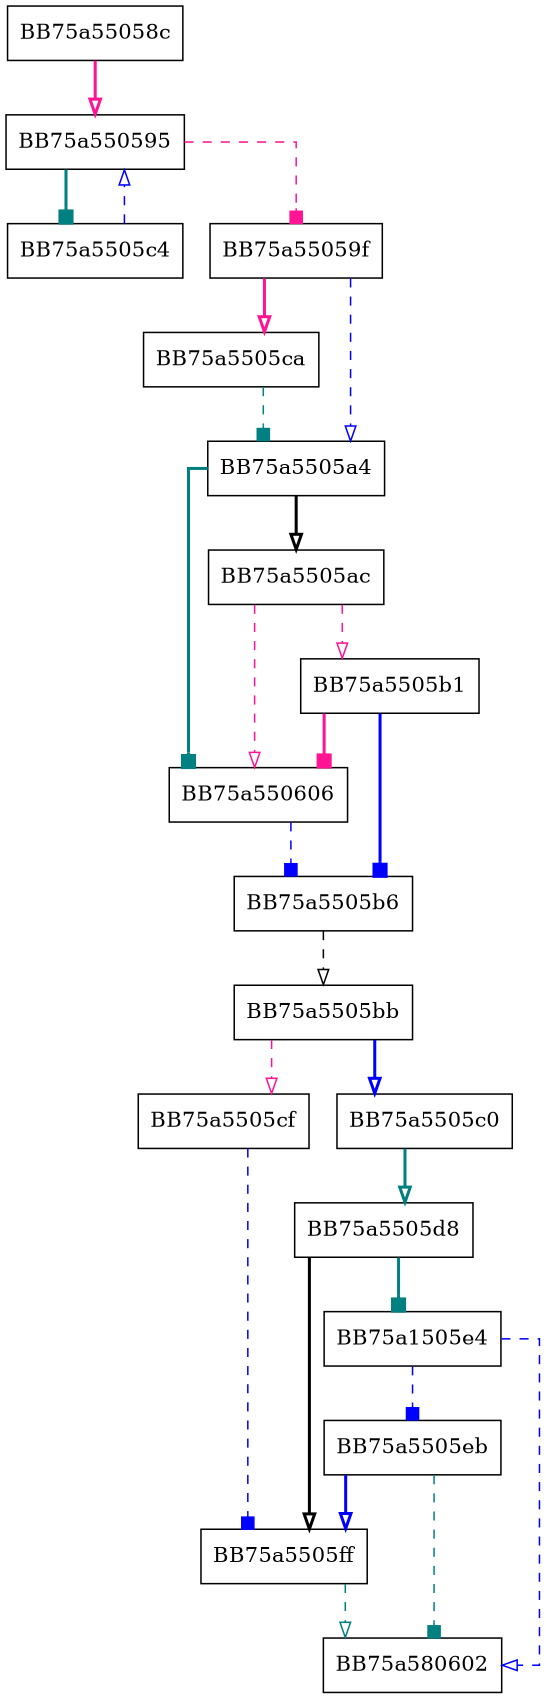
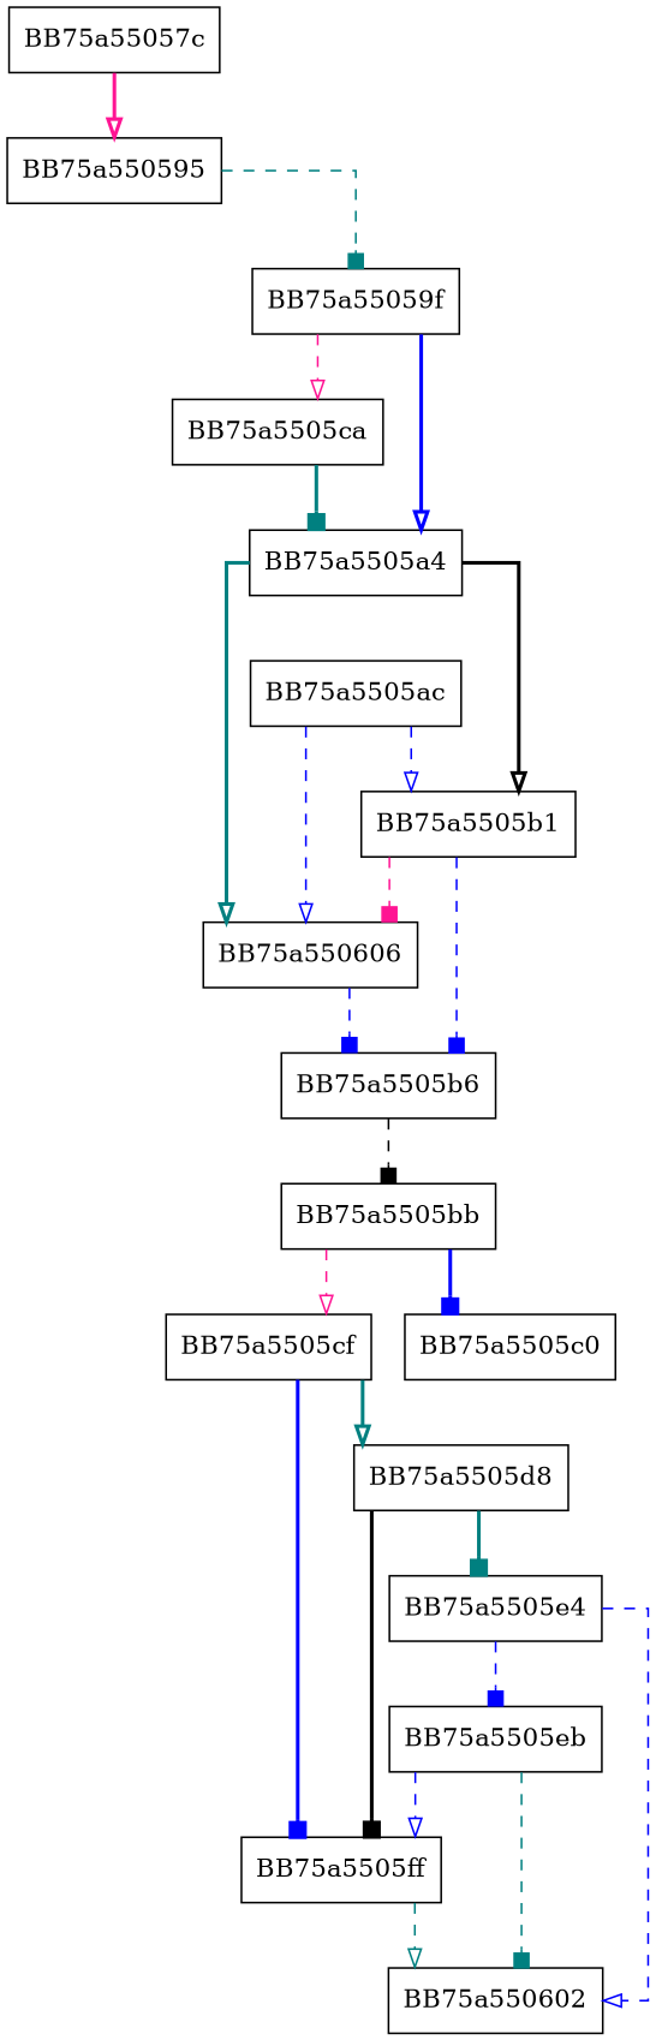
  digraph {
    splines=ortho
    node [shape=box]
    edge [arrowhead=onormal color=blue style=dashed]
-   BB75a55058c
+   BB75a55058c [label=BB75a55057c]
    BB75a550595
-   BB75a5505c4
    BB75a55059f
    BB75a5505ca
    BB75a5505a4
    BB75a550606
    BB75a5505ac
    BB75a5505b6
    BB75a5505b1
    BB75a5505bb
    BB75a5505cf
    BB75a5505c0
    BB75a5505ff
    BB75a5505d8
-   BB75a550602 [label=BB75a580602]
-   BB75a5505e4 [label=BB75a1505e4]
+   BB75a550602
+   BB75a5505e4
    BB75a5505eb
    BB75a55058c -> BB75a550595 [color=deeppink style=bold]
-   BB75a550595 -> BB75a5505c4 [arrowhead=box color=teal style=bold]
-   BB75a550595 -> BB75a55059f [arrowhead=box color=deeppink]
-   BB75a5505c4 -> BB75a550595
-   BB75a55059f -> BB75a5505ca [color=deeppink style=bold]
-   BB75a55059f -> BB75a5505a4
-   BB75a5505ca -> BB75a5505a4 [arrowhead=box color=teal]
-   BB75a5505a4 -> BB75a550606 [arrowhead=box color=teal style=bold]
-   BB75a5505a4 -> BB75a5505ac [color=black style=bold]
+   BB75a550595 -> BB75a55059f [arrowhead=box color=teal]
+   BB75a55059f -> BB75a5505ca [color=deeppink]
+   BB75a55059f -> BB75a5505a4 [style=bold]
+   BB75a5505ca -> BB75a5505a4 [arrowhead=box color=teal style=bold]
+   BB75a5505a4 -> BB75a550606 [color=teal style=bold]
+   BB75a5505a4 -> BB75a5505b1 [color=black style=bold]
    BB75a550606 -> BB75a5505b6 [arrowhead=box]
-   BB75a5505ac -> BB75a550606 [color=deeppink]
-   BB75a5505ac -> BB75a5505b1 [color=deeppink]
-   BB75a5505b6 -> BB75a5505bb [color=black]
-   BB75a5505b1 -> BB75a550606 [arrowhead=box color=deeppink style=bold]
-   BB75a5505b1 -> BB75a5505b6 [arrowhead=box style=bold]
+   BB75a5505ac -> BB75a550606
+   BB75a5505ac -> BB75a5505b1
+   BB75a5505b6 -> BB75a5505bb [arrowhead=box color=black]
+   BB75a5505b1 -> BB75a550606 [arrowhead=box color=deeppink]
+   BB75a5505b1 -> BB75a5505b6 [arrowhead=box]
    BB75a5505bb -> BB75a5505cf [color=deeppink]
-   BB75a5505bb -> BB75a5505c0 [style=bold]
-   BB75a5505cf -> BB75a5505ff [arrowhead=box]
-   BB75a5505c0 -> BB75a5505d8 [color=teal style=bold]
+   BB75a5505bb -> BB75a5505c0 [arrowhead=box style=bold]
+   BB75a5505cf -> BB75a5505ff [arrowhead=box style=bold]
+   BB75a5505cf -> BB75a5505d8 [color=teal style=bold]
    BB75a5505ff -> BB75a550602 [color=teal]
-   BB75a5505d8 -> BB75a5505ff [color=black style=bold]
+   BB75a5505d8 -> BB75a5505ff [arrowhead=box color=black style=bold]
    BB75a5505d8 -> BB75a5505e4 [arrowhead=box color=teal style=bold]
    BB75a5505e4 -> BB75a550602
    BB75a5505e4 -> BB75a5505eb [arrowhead=box]
-   BB75a5505eb -> BB75a5505ff [style=bold]
+   BB75a5505eb -> BB75a5505ff
    BB75a5505eb -> BB75a550602 [arrowhead=box color=teal]
  }
